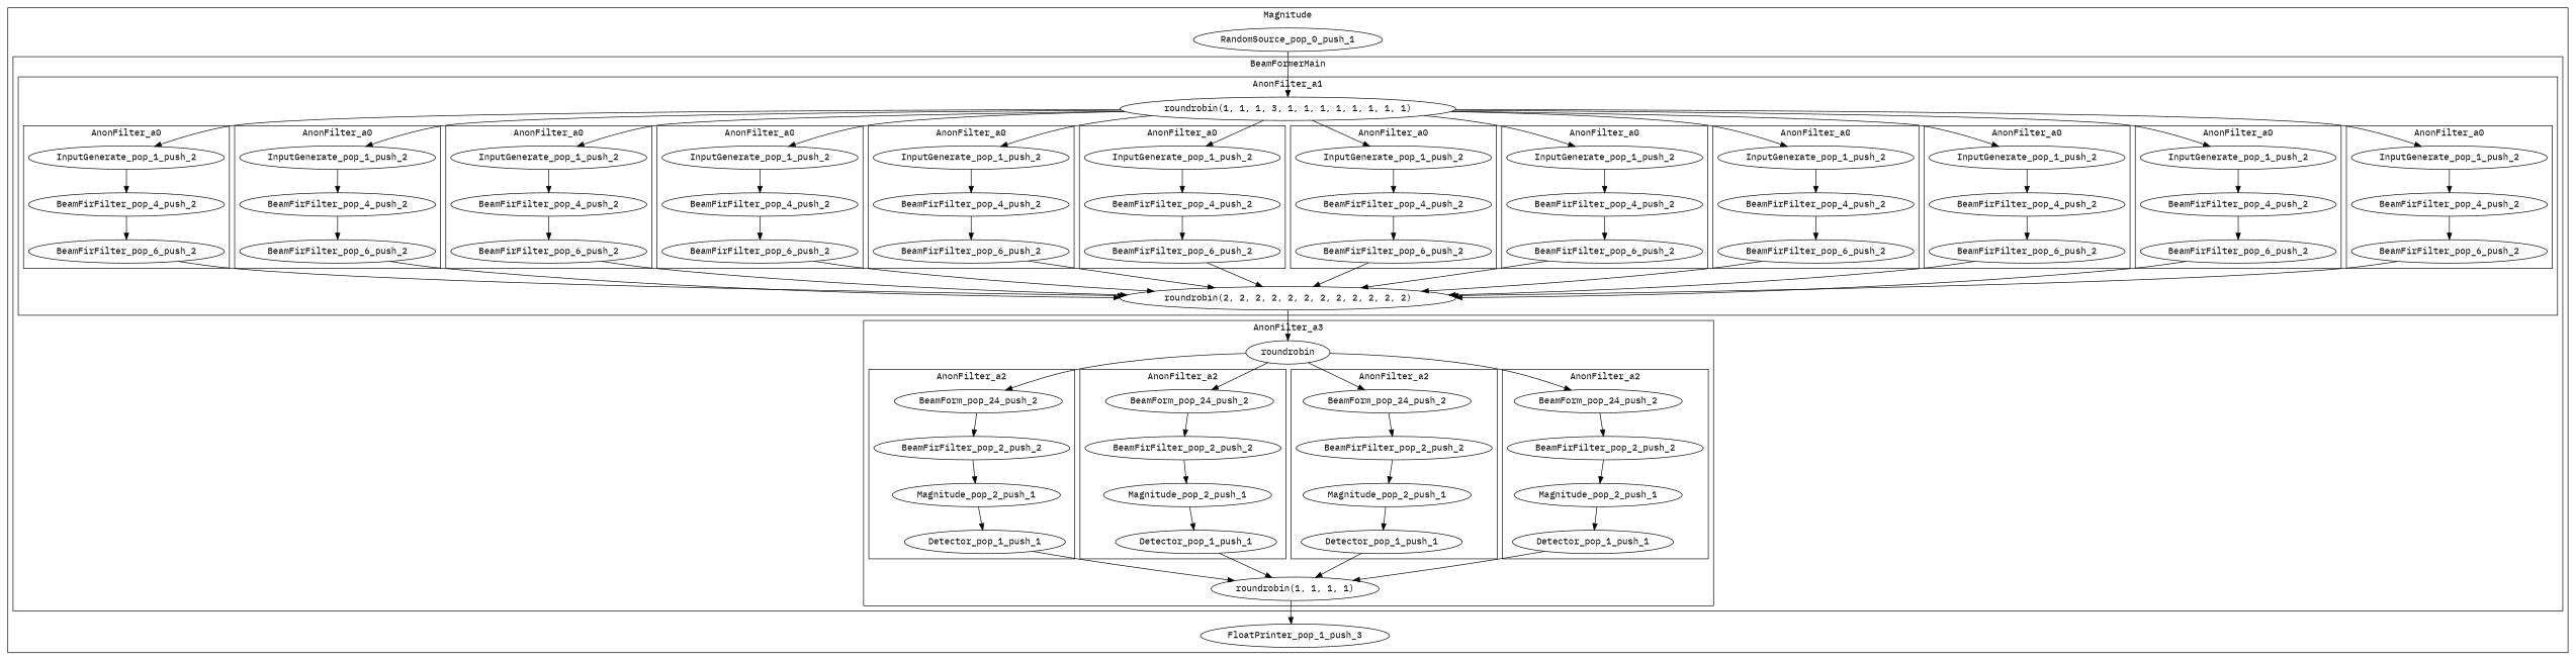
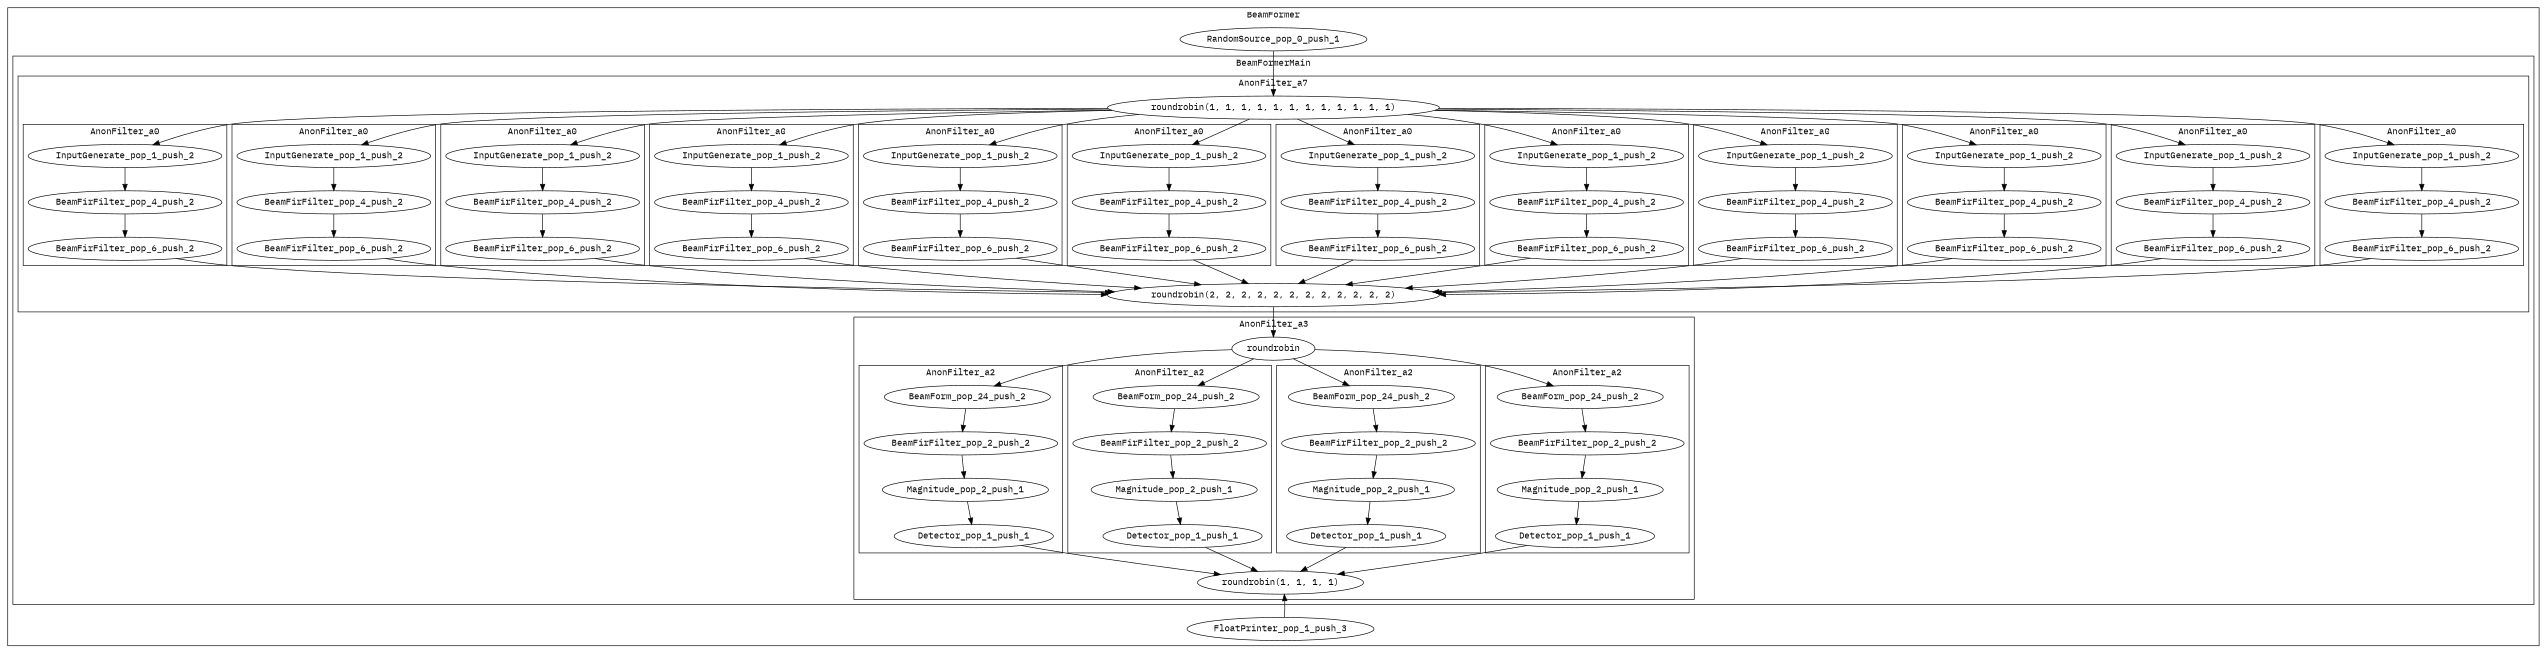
  digraph {
    fontname="IBM Plex Mono"
    node [fontname="IBM Plex Mono"]
    edge [fontname="IBM Plex Mono"]
    n1 [label=InputGenerate_pop_1_push_2]
    n2 [label=BeamFirFilter_pop_4_push_2]
    n3 [label=BeamFirFilter_pop_6_push_2]
    n4 [label=InputGenerate_pop_1_push_2]
    n5 [label=BeamFirFilter_pop_4_push_2]
    n6 [label=BeamFirFilter_pop_6_push_2]
    n7 [label=InputGenerate_pop_1_push_2]
    n8 [label=BeamFirFilter_pop_4_push_2]
    n9 [label=BeamFirFilter_pop_6_push_2]
    n10 [label=InputGenerate_pop_1_push_2]
    n11 [label=BeamFirFilter_pop_4_push_2]
    n12 [label=BeamFirFilter_pop_6_push_2]
    n13 [label=InputGenerate_pop_1_push_2]
    n14 [label=BeamFirFilter_pop_4_push_2]
    n15 [label=BeamFirFilter_pop_6_push_2]
    n16 [label=InputGenerate_pop_1_push_2]
    n17 [label=BeamFirFilter_pop_4_push_2]
    n18 [label=BeamFirFilter_pop_6_push_2]
    n19 [label=InputGenerate_pop_1_push_2]
    n20 [label=BeamFirFilter_pop_4_push_2]
    n21 [label=BeamFirFilter_pop_6_push_2]
    n22 [label=InputGenerate_pop_1_push_2]
    n23 [label=BeamFirFilter_pop_4_push_2]
    n24 [label=BeamFirFilter_pop_6_push_2]
    n25 [label=InputGenerate_pop_1_push_2]
    n26 [label=BeamFirFilter_pop_4_push_2]
    n27 [label=BeamFirFilter_pop_6_push_2]
    n28 [label=InputGenerate_pop_1_push_2]
    n29 [label=BeamFirFilter_pop_4_push_2]
    n30 [label=BeamFirFilter_pop_6_push_2]
    n31 [label=InputGenerate_pop_1_push_2]
    n32 [label=BeamFirFilter_pop_4_push_2]
    n33 [label=BeamFirFilter_pop_6_push_2]
    n34 [label=InputGenerate_pop_1_push_2]
    n35 [label=BeamFirFilter_pop_4_push_2]
    n36 [label=BeamFirFilter_pop_6_push_2]
-   n37 [label="roundrobin(1, 1, 1, 3, 1, 1, 1, 1, 1, 1, 1, 1)"]
+   n37 [label="roundrobin(1, 1, 1, 1, 1, 1, 1, 1, 1, 1, 1, 1)"]
    n38 [label="roundrobin(2, 2, 2, 2, 2, 2, 2, 2, 2, 2, 2, 2)"]
    n39 [label=BeamForm_pop_24_push_2]
    n40 [label=BeamFirFilter_pop_2_push_2]
    n41 [label=Magnitude_pop_2_push_1]
    n42 [label=Detector_pop_1_push_1]
    n43 [label=BeamForm_pop_24_push_2]
    n44 [label=BeamFirFilter_pop_2_push_2]
    n45 [label=Magnitude_pop_2_push_1]
    n46 [label=Detector_pop_1_push_1]
    n47 [label=BeamForm_pop_24_push_2]
    n48 [label=BeamFirFilter_pop_2_push_2]
    n49 [label=Magnitude_pop_2_push_1]
    n50 [label=Detector_pop_1_push_1]
    n51 [label=BeamForm_pop_24_push_2]
    n52 [label=BeamFirFilter_pop_2_push_2]
    n53 [label=Magnitude_pop_2_push_1]
    n54 [label=Detector_pop_1_push_1]
    n55 [label="roundrobin(1, 1, 1, 1)"]
    n56 [label=roundrobin]
    n57 [label=RandomSource_pop_0_push_1]
    n58 [label=FloatPrinter_pop_1_push_3]
    subgraph cluster_1 {
-     label=Magnitude
+     label=BeamFormer
      n57
      n58
      subgraph cluster_2 {
        label=BeamFormerMain
        subgraph cluster_3 {
-         label=AnonFilter_a1
+         label=AnonFilter_a7
          n37
          n38
          subgraph cluster_4 {
            label=AnonFilter_a0
            n1
            n2
            n3
          }
          subgraph cluster_5 {
            label=AnonFilter_a0
            n4
            n5
            n6
          }
          subgraph cluster_6 {
            label=AnonFilter_a0
            n7
            n8
            n9
          }
          subgraph cluster_7 {
            label=AnonFilter_a0
            n10
            n11
            n12
          }
          subgraph cluster_8 {
            label=AnonFilter_a0
            n13
            n14
            n15
          }
          subgraph cluster_9 {
            label=AnonFilter_a0
            n16
            n17
            n18
          }
          subgraph cluster_10 {
            label=AnonFilter_a0
            n19
            n20
            n21
          }
          subgraph cluster_11 {
            label=AnonFilter_a0
            n22
            n23
            n24
          }
          subgraph cluster_12 {
            label=AnonFilter_a0
            n25
            n26
            n27
          }
          subgraph cluster_13 {
            label=AnonFilter_a0
            n28
            n29
            n30
          }
          subgraph cluster_14 {
            label=AnonFilter_a0
            n31
            n32
            n33
          }
          subgraph cluster_15 {
            label=AnonFilter_a0
            n34
            n35
            n36
          }
        }
        subgraph cluster_16 {
          label=AnonFilter_a3
          n55
          n56
          subgraph cluster_17 {
            label=AnonFilter_a2
            n39
            n40
            n41
            n42
          }
          subgraph cluster_18 {
            label=AnonFilter_a2
            n43
            n44
            n45
            n46
          }
          subgraph cluster_19 {
            label=AnonFilter_a2
            n47
            n48
            n49
            n50
          }
          subgraph cluster_20 {
            label=AnonFilter_a2
            n51
            n52
            n53
            n54
          }
        }
      }
    }
    n1 -> n2
    n2 -> n3
    n3 -> n38
    n4 -> n5
    n5 -> n6
    n6 -> n38
    n7 -> n8
    n8 -> n9
    n9 -> n38
    n10 -> n11
    n11 -> n12
    n12 -> n38
    n13 -> n14
    n14 -> n15
    n15 -> n38
    n16 -> n17
    n17 -> n18
    n18 -> n38
    n19 -> n20
    n20 -> n21
    n21 -> n38
    n22 -> n23
    n23 -> n24
    n24 -> n38
    n25 -> n26
    n26 -> n27
    n27 -> n38
    n28 -> n29
    n29 -> n30
    n30 -> n38
    n31 -> n32
    n32 -> n33
    n33 -> n38
    n34 -> n35
    n35 -> n36
    n36 -> n38
    n37 -> n1
    n37 -> n4
    n37 -> n7
    n37 -> n10
    n37 -> n13
    n37 -> n16
    n37 -> n19
    n37 -> n22
    n37 -> n25
    n37 -> n28
    n37 -> n31
    n37 -> n34
    n38 -> n56
    n39 -> n40
    n40 -> n41
    n41 -> n42
    n42 -> n55
    n43 -> n44
    n44 -> n45
    n45 -> n46
    n46 -> n55
    n47 -> n48
    n48 -> n49
    n49 -> n50
    n50 -> n55
    n51 -> n52
    n52 -> n53
    n53 -> n54
    n54 -> n55
-   n55 -> n58
+   n58 -> n55
    n56 -> n39
    n56 -> n43
    n56 -> n47
    n56 -> n51
    n57 -> n37
  }
